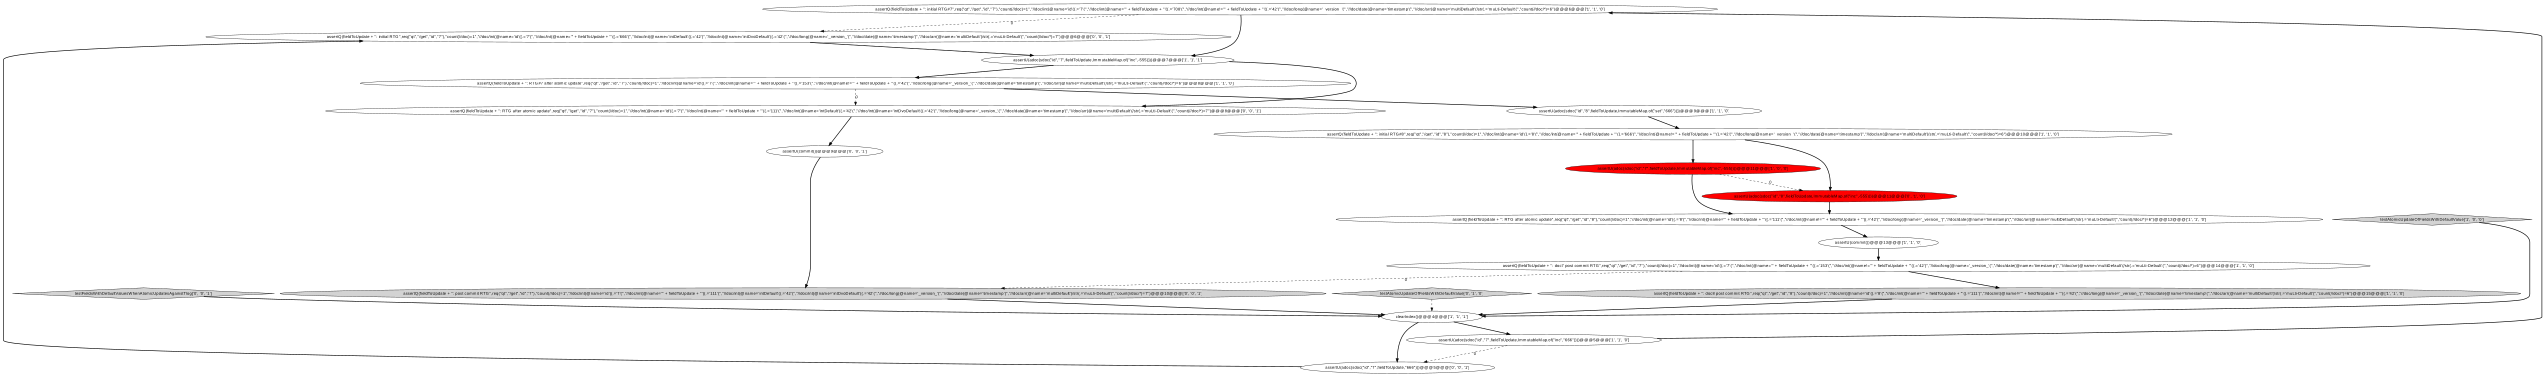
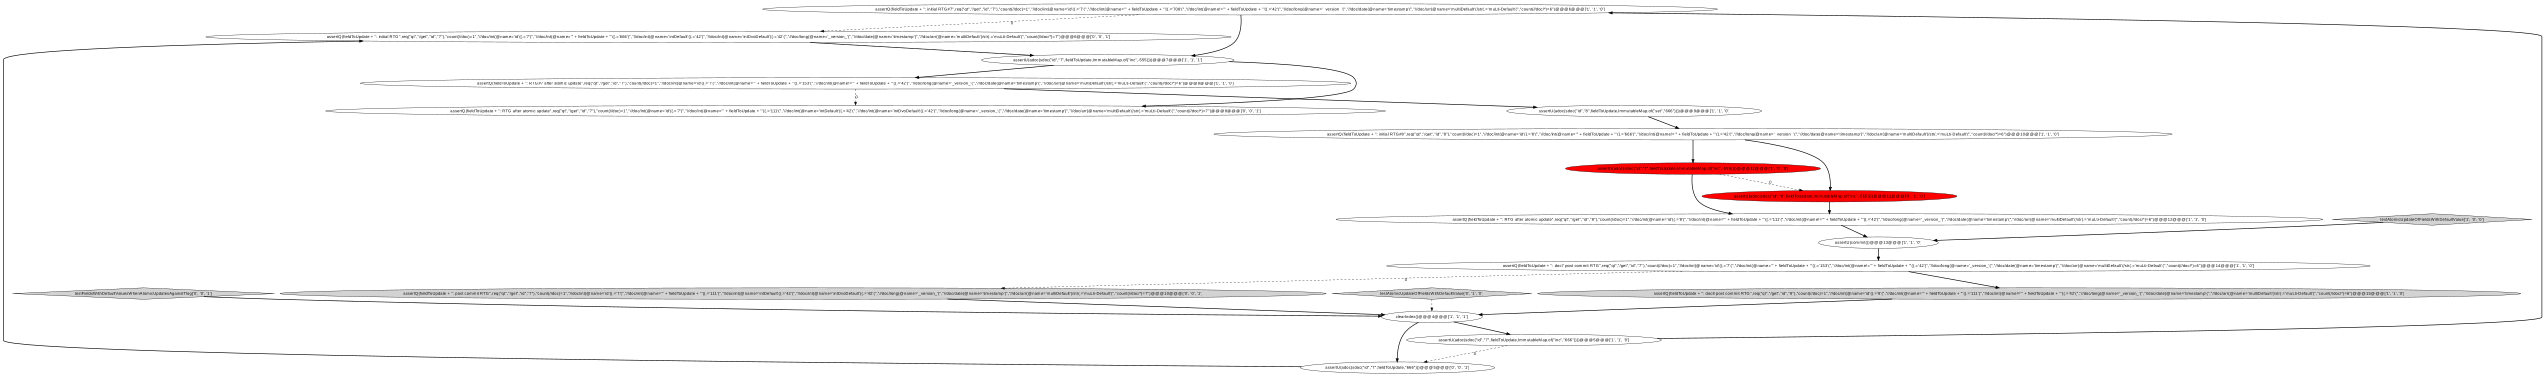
  digraph {
    fontname="Liberation Sans"
    node [fillcolor=white fontname="Liberation Sans" shape=ellipse style=filled]
    edge [fontname="Liberation Sans" style=bold]
    n1 [label="assertQ(fieldToUpdate + \": initial RTG#7\",req(\"qt\",\"/get\",\"id\",\"7\"),\"count(//doc)=1\",\"//doc/int(@name='id'((.='7'(\",\"//doc/int(@name='\" + fieldToUpdate + \"'((.='708'(\",\"//doc/int(@name!='\" + fieldToUpdate + \"'((.='42'(\",\"//doc/long(@name='_version_'(\",\"//doc/date(@name='timestamp'(\",\"//doc/arr(@name='multiDefault'(/str(.='muLti-Default'(\",\"count(//doc/*)=6\")@@@6@@@['1', '1', '0']"]
    n2 [label="assertQ(fieldToUpdate + \": initial RTG\",req(\"qt\",\"/get\",\"id\",\"7\"),\"count(//doc)=1\",\"//doc/int(@name='id'((.='7'(\",\"//doc/int(@name='\" + fieldToUpdate + \"'((.='666'(\",\"//doc/int(@name='intDefault'((.='42'(\",\"//doc/int(@name='intDvoDefault'((.='42'(\",\"//doc/long(@name='_version_'(\",\"//doc/date(@name='timestamp'(\",\"//doc/arr(@name='multiDefault'(/str(.='muLti-Default'(\",\"count(//doc/*)=7\")@@@6@@@['0', '0', '1']"]
    n3 [label="assertU(adoc(sdoc(\"id\",\"7\",fieldToUpdate,ImmutableMap.of(\"inc\",-555))))@@@7@@@['1', '1', '1']"]
    n4 [label="assertQ(fieldToUpdate + \": RTG after atomic update\",req(\"qt\",\"/get\",\"id\",\"7\"),\"count(//doc)=1\",\"//doc/int(@name='id'((.='7'(\",\"//doc/int(@name='\" + fieldToUpdate + \"'((.='111'(\",\"//doc/int(@name='intDefault'((.='42'(\",\"//doc/int(@name='intDvoDefault'((.='42'(\",\"//doc/long(@name='_version_'(\",\"//doc/date(@name='timestamp'(\",\"//doc/arr(@name='multiDefault'(/str(.='muLti-Default'(\",\"count(//doc/*)=7\")@@@8@@@['0', '0', '1']"]
    n5 [label="assertQ(fieldToUpdate + \": RTG#7 after atomic update\",req(\"qt\",\"/get\",\"id\",\"7\"),\"count(//doc)=1\",\"//doc/int(@name='id'((.='7'(\",\"//doc/int(@name='\" + fieldToUpdate + \"'((.='153'(\",\"//doc/int(@name!='\" + fieldToUpdate + \"'((.='42'(\",\"//doc/long(@name='_version_'(\",\"//doc/date(@name='timestamp'(\",\"//doc/arr(@name='multiDefault'(/str(.='muLti-Default'(\",\"count(//doc/*)=6\")@@@8@@@['1', '1', '0']"]
-   n6 [label="assertU(commit())@@@9@@@['0', '0', '1']"]
    n7 [fillcolor=lightgray label="assertQ(fieldToUpdate + \": post commit RTG\",req(\"qt\",\"/get\",\"id\",\"7\"),\"count(//doc)=1\",\"//doc/int(@name='id'((.='7'(\",\"//doc/int(@name='\" + fieldToUpdate + \"'((.='111'(\",\"//doc/int(@name='intDefault'((.='42'(\",\"//doc/int(@name='intDvoDefault'((.='42'(\",\"//doc/long(@name='_version_'(\",\"//doc/date(@name='timestamp'(\",\"//doc/arr(@name='multiDefault'(/str(.='muLti-Default'(\",\"count(//doc/*)=7\")@@@10@@@['0', '0', '1']"]
    n8 [fillcolor=lightgray label="testFieldsWithDefaultValuesWhenAtomicUpdatesAgainstTlog['0', '0', '1']" shape=diamond]
    n9 [label="clearIndex()@@@4@@@['1', '1', '1']"]
    n10 [label="assertU(adoc(sdoc(\"id\",\"7\",fieldToUpdate,\"666\")))@@@5@@@['0', '0', '1']"]
    n11 [label="assertU(adoc(sdoc(\"id\",\"7\",fieldToUpdate,ImmutableMap.of(\"inc\",\"666\"))))@@@5@@@['1', '1', '0']"]
    n12 [fillcolor=red label="assertU(adoc(sdoc(\"id\",\"7\",fieldToUpdate,ImmutableMap.of(\"inc\",-555))))@@@11@@@['1', '0', '0']"]
    n13 [fillcolor=red label="assertU(adoc(sdoc(\"id\",\"8\",fieldToUpdate,ImmutableMap.of(\"inc\",-555))))@@@11@@@['0', '1', '0']"]
    n14 [label="assertQ(fieldToUpdate + \": RTG after atomic update\",req(\"qt\",\"/get\",\"id\",\"8\"),\"count(//doc)=1\",\"//doc/int(@name='id'((.='8'(\",\"//doc/int(@name='\" + fieldToUpdate + \"'((.='111'(\",\"//doc/int(@name!='\" + fieldToUpdate + \"'((.='42'(\",\"//doc/long(@name='_version_'(\",\"//doc/date(@name='timestamp'(\",\"//doc/arr(@name='multiDefault'(/str(.='muLti-Default'(\",\"count(//doc/*)=6\")@@@12@@@['1', '1', '0']"]
    n15 [label="assertU(commit())@@@13@@@['1', '1', '0']"]
    n16 [label="assertU(adoc(sdoc(\"id\",\"8\",fieldToUpdate,ImmutableMap.of(\"set\",\"666\"))))@@@9@@@['1', '1', '0']"]
    n17 [label="assertQ(fieldToUpdate + \": initial RTG#8\",req(\"qt\",\"/get\",\"id\",\"8\"),\"count(//doc)=1\",\"//doc/int(@name='id'((.='8'(\",\"//doc/int(@name='\" + fieldToUpdate + \"'((.='666'(\",\"//doc/int(@name!='\" + fieldToUpdate + \"'((.='42'(\",\"//doc/long(@name='_version_'(\",\"//doc/date(@name='timestamp'(\",\"//doc/arr(@name='multiDefault'(/str(.='muLti-Default'(\",\"count(//doc/*)=6\")@@@10@@@['1', '1', '0']"]
    n18 [fillcolor=lightgray label="assertQ(fieldToUpdate + \": doc8 post commit RTG\",req(\"qt\",\"/get\",\"id\",\"8\"),\"count(//doc)=1\",\"//doc/int(@name='id'((.='8'(\",\"//doc/int(@name='\" + fieldToUpdate + \"'((.='111'(\",\"//doc/int(@name!='\" + fieldToUpdate + \"'((.='42'(\",\"//doc/long(@name='_version_'(\",\"//doc/date(@name='timestamp'(\",\"//doc/arr(@name='multiDefault'(/str(.='muLti-Default'(\",\"count(//doc/*)=6\")@@@15@@@['1', '1', '0']"]
    n19 [fillcolor=lightgray label="testAtomicUpdateOfFieldsWithDefaultValue['0', '1', '0']" shape=diamond]
    n20 [label="assertQ(fieldToUpdate + \": doc7 post commit RTG\",req(\"qt\",\"/get\",\"id\",\"7\"),\"count(//doc)=1\",\"//doc/int(@name='id'((.='7'(\",\"//doc/int(@name='\" + fieldToUpdate + \"'((.='153'(\",\"//doc/int(@name!='\" + fieldToUpdate + \"'((.='42'(\",\"//doc/long(@name='_version_'(\",\"//doc/date(@name='timestamp'(\",\"//doc/arr(@name='multiDefault'(/str(.='muLti-Default'(\",\"count(//doc/*)=6\")@@@14@@@['1', '1', '0']"]
    n21 [fillcolor=lightgray label="testAtomicUpdateOfFieldsWithDefaultValue['1', '0', '0']" shape=diamond]
    n1 -> n2 [label=0 style=dashed]
    n1 -> n3
    n2 -> n3
    n3 -> n4
    n3 -> n5
-   n4 -> n6
    n5 -> n4 [label=0 style=dashed]
    n5 -> n16
-   n6 -> n7
    n7 -> n9
    n8 -> n9
    n9 -> n10
    n9 -> n11
    n10 -> n2
    n11 -> n1
    n11 -> n10 [label=0 style=dashed]
    n12 -> n13 [label=0 style=dashed]
    n12 -> n14
    n13 -> n14
    n14 -> n15
    n15 -> n20
    n16 -> n17
    n17 -> n12
    n17 -> n13
    n18 -> n9
    n19 -> n9 [style=dashed]
    n20 -> n7 [label=0 style=dashed]
    n20 -> n18
-   n21 -> n9
+   n21 -> n15
  }
